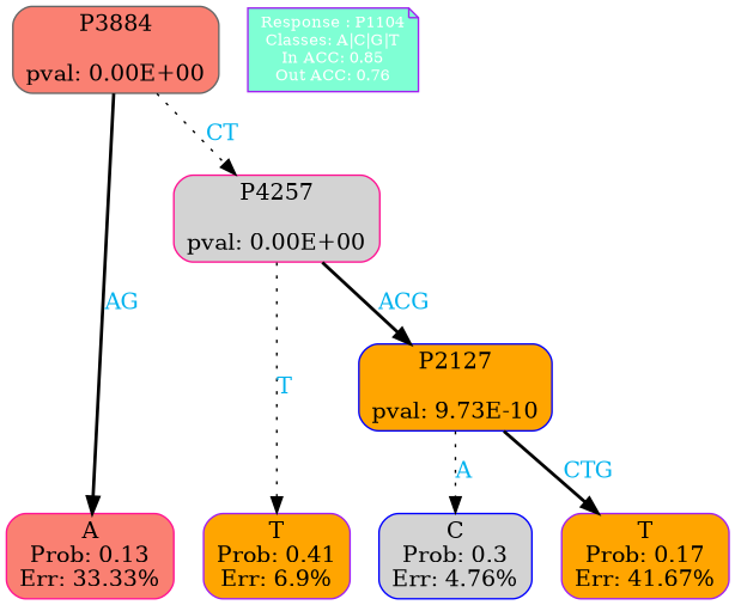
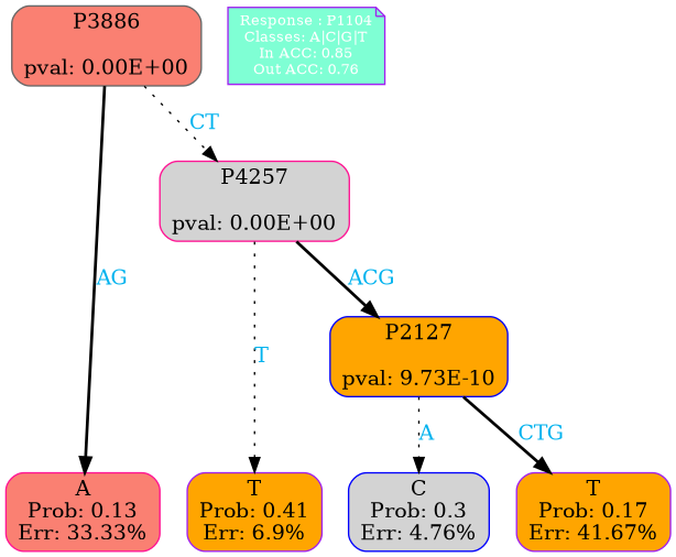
  digraph {
    fontname="DejaVu Serif"
    ranksep=equally
    splines=polylines
    node [color=purple fillcolor=orange fontname="DejaVu Serif" shape=box style="filled, rounded"]
    edge [fontcolor=deepskyblue2 fontname="DejaVu Serif" style=bold]
    n1 [color=deeppink fillcolor=salmon label="A\nProb: 0.13\nErr: 33.33%"]
    n2 [color=blue fillcolor=lightgrey label="C\nProb: 0.3\nErr: 4.76%"]
    n3 [label="T\nProb: 0.17\nErr: 41.67%"]
    n4 [label="T\nProb: 0.41\nErr: 6.9%"]
    n5 [align=left fillcolor=aquamarine fontcolor=white fontsize=10 label="Response : P1104\nClasses: A|C|G|T\nIn ACC: 0.85\nOut ACC: 0.76\n" shape=note style=filled]
-   n6 [color=gray40 fillcolor=salmon label="P3884\n\npval: 0.00E+00"]
+   n6 [color=gray40 fillcolor=salmon label="P3886\n\npval: 0.00E+00"]
    n7 [color=deeppink fillcolor=lightgrey label="P4257\n\npval: 0.00E+00"]
    n8 [color=blue label="P2127\n\npval: 9.73E-10"]
    subgraph sub_1 {
      rank=same
      n1
      n2
      n3
      n4
    }
    subgraph sub_2 {
      rank=same
      n5
      n6
    }
    n6 -> n1 [label=AG]
    n6 -> n7 [label=CT style=dotted]
    n7 -> n4 [label=T style=dotted]
    n7 -> n8 [label=ACG]
    n8 -> n2 [label=A style=dotted]
    n8 -> n3 [label=CTG]
  }
